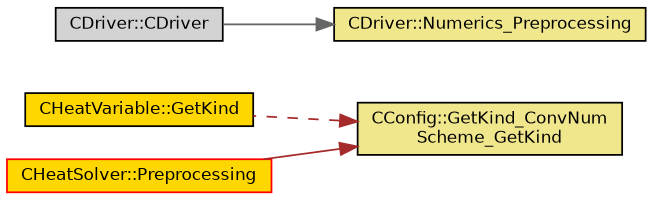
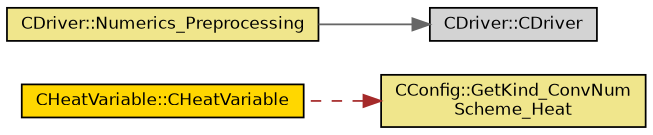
  digraph {
    rankdir=RL
    node [color=black fillcolor=khaki fontname=Helvetica fontsize=10 shape=record style=filled]
    edge [color=brown dir=back fontname=Helvetica fontsize=10 labelfontname=Helvetica labelfontsize=10 style=solid]
-   n1 [fontcolor=black height=0.2 label="CConfig::GetKind_ConvNum\lScheme_GetKind" width=0.4]
-   n2 [fillcolor=gold height=0.2 label="CHeatVariable::GetKind" width=0.4]
-   n3 [color=red fillcolor=gold height=0.2 label="CHeatSolver::Preprocessing" width=0.4]
+   n1 [fontcolor=black height=0.2 label="CConfig::GetKind_ConvNum\lScheme_Heat" width=0.4]
+   n2 [fillcolor=gold height=0.2 label="CHeatVariable::CHeatVariable" width=0.4]
    n4 [height=0.2 label="CDriver::Numerics_Preprocessing" width=0.4]
    n5 [fillcolor=lightgrey height=0.2 label="CDriver::CDriver" width=0.4]
    n1 -> n2 [style=dashed]
-   n1 -> n3
-   n4 -> n5 [color=gray40]
+   n5 -> n4 [color=gray40]
  }
